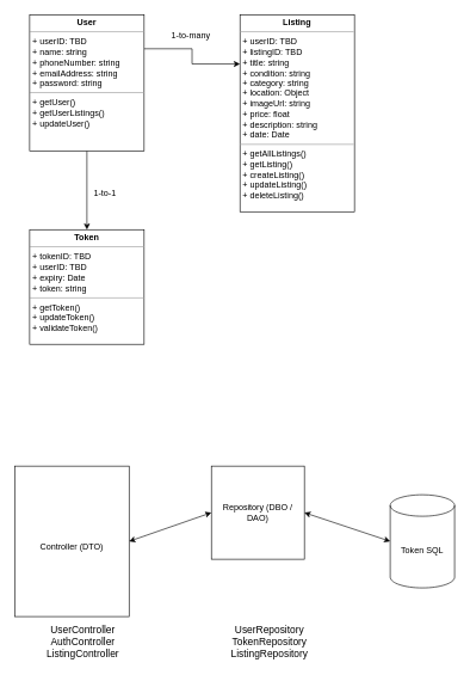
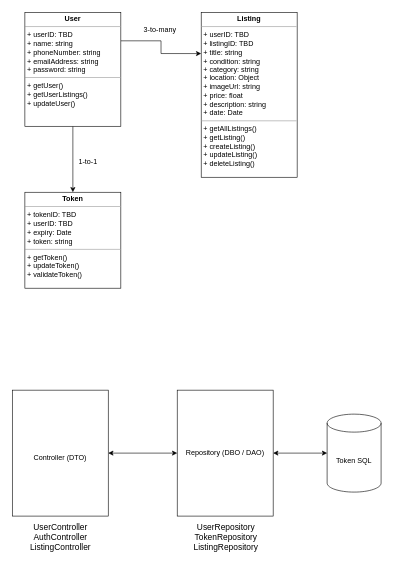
  <mxCell id="0" />
  <mxCell id="1" parent="0" />
  <mxCell id="2" style="edgeStyle=orthogonalEdgeStyle;rounded=0;orthogonalLoop=1;jettySize=auto;html=1;exitX=1;exitY=0.25;exitDx=0;exitDy=0;entryX=0;entryY=0.25;entryDx=0;entryDy=0;" edge="1" parent="1" source="4" target="5"><mxGeometry relative="1" as="geometry" /></mxCell>
  <mxCell id="3" style="edgeStyle=orthogonalEdgeStyle;rounded=0;orthogonalLoop=1;jettySize=auto;html=1;exitX=0.5;exitY=1;exitDx=0;exitDy=0;entryX=0.5;entryY=0;entryDx=0;entryDy=0;" edge="1" parent="1" source="4" target="6"><mxGeometry relative="1" as="geometry" /></mxCell>
  <mxCell id="4" value="&lt;p style=&quot;margin: 0px ; margin-top: 4px ; text-align: center&quot;&gt;&lt;b&gt;User&lt;/b&gt;&lt;/p&gt;&lt;hr size=&quot;1&quot;&gt;&lt;p style=&quot;margin: 0px ; margin-left: 4px&quot;&gt;+ userID: TBD&lt;/p&gt;&lt;p style=&quot;margin: 0px ; margin-left: 4px&quot;&gt;+ name: string&lt;/p&gt;&lt;p style=&quot;margin: 0px ; margin-left: 4px&quot;&gt;+ phoneNumber: string&lt;/p&gt;&lt;p style=&quot;margin: 0px ; margin-left: 4px&quot;&gt;+ emailAddress: string&lt;/p&gt;&lt;p style=&quot;margin: 0px ; margin-left: 4px&quot;&gt;+ password: string&lt;/p&gt;&lt;hr size=&quot;1&quot;&gt;&lt;p style=&quot;margin: 0px ; margin-left: 4px&quot;&gt;+ getUser()&lt;/p&gt;&lt;p style=&quot;margin: 0px ; margin-left: 4px&quot;&gt;+ getUserListings()&lt;/p&gt;&lt;p style=&quot;margin: 0px ; margin-left: 4px&quot;&gt;+ updateUser()&lt;/p&gt;" style="verticalAlign=top;align=left;overflow=fill;fontSize=12;fontFamily=Helvetica;html=1;" vertex="1" parent="1"><mxGeometry x="41" y="20" width="160" height="190" as="geometry" /></mxCell>
  <mxCell id="5" value="&lt;p style=&quot;margin: 0px ; margin-top: 4px ; text-align: center&quot;&gt;&lt;b&gt;Listing&lt;/b&gt;&lt;/p&gt;&lt;hr size=&quot;1&quot;&gt;&lt;p style=&quot;margin: 0px ; margin-left: 4px&quot;&gt;+ userID: TBD&lt;/p&gt;&lt;p style=&quot;margin: 0px ; margin-left: 4px&quot;&gt;+ listingID: TBD&lt;br&gt;&lt;/p&gt;&lt;p style=&quot;margin: 0px ; margin-left: 4px&quot;&gt;+ title: string&lt;/p&gt;&lt;p style=&quot;margin: 0px ; margin-left: 4px&quot;&gt;+ condition: string&lt;/p&gt;&lt;p style=&quot;margin: 0px ; margin-left: 4px&quot;&gt;+ category: string&lt;/p&gt;&lt;p style=&quot;margin: 0px ; margin-left: 4px&quot;&gt;+ location: Object&lt;/p&gt;&lt;p style=&quot;margin: 0px ; margin-left: 4px&quot;&gt;+ imageUrl: string&lt;/p&gt;&lt;p style=&quot;margin: 0px ; margin-left: 4px&quot;&gt;+ price: float&lt;/p&gt;&lt;p style=&quot;margin: 0px ; margin-left: 4px&quot;&gt;+ description: string&lt;/p&gt;&lt;p style=&quot;margin: 0px ; margin-left: 4px&quot;&gt;+ date: Date&lt;/p&gt;&lt;hr size=&quot;1&quot;&gt;&lt;p style=&quot;margin: 0px ; margin-left: 4px&quot;&gt;+ getAllListings()&lt;br&gt;&lt;/p&gt;&lt;p style=&quot;margin: 0px ; margin-left: 4px&quot;&gt;+ getListing()&lt;/p&gt;&lt;p style=&quot;margin: 0px ; margin-left: 4px&quot;&gt;+ createListing()&lt;/p&gt;&lt;p style=&quot;margin: 0px ; margin-left: 4px&quot;&gt;+ updateListing()&lt;/p&gt;&lt;p style=&quot;margin: 0px ; margin-left: 4px&quot;&gt;+ deleteListing()&lt;/p&gt;" style="verticalAlign=top;align=left;overflow=fill;fontSize=12;fontFamily=Helvetica;html=1;" vertex="1" parent="1"><mxGeometry x="335" y="20" width="160" height="275" as="geometry" /></mxCell>
  <mxCell id="6" value="&lt;p style=&quot;margin: 0px ; margin-top: 4px ; text-align: center&quot;&gt;&lt;b&gt;Token&lt;/b&gt;&lt;/p&gt;&lt;hr size=&quot;1&quot;&gt;&lt;p style=&quot;margin: 0px ; margin-left: 4px&quot;&gt;+ tokenID: TBD&lt;/p&gt;&lt;p style=&quot;margin: 0px ; margin-left: 4px&quot;&gt;+ userID: TBD&lt;/p&gt;&lt;p style=&quot;margin: 0px ; margin-left: 4px&quot;&gt;+ expiry: Date&lt;/p&gt;&lt;p style=&quot;margin: 0px ; margin-left: 4px&quot;&gt;+ token: string&lt;/p&gt;&lt;hr size=&quot;1&quot;&gt;&lt;p style=&quot;margin: 0px ; margin-left: 4px&quot;&gt;+ getToken()&lt;/p&gt;&lt;p style=&quot;margin: 0px ; margin-left: 4px&quot;&gt;+ updateToken()&lt;/p&gt;&lt;p style=&quot;margin: 0px ; margin-left: 4px&quot;&gt;+ validateToken()&lt;/p&gt;" style="verticalAlign=top;align=left;overflow=fill;fontSize=12;fontFamily=Helvetica;html=1;" vertex="1" parent="1"><mxGeometry x="41" y="320" width="160" height="160" as="geometry" /></mxCell>
- <mxCell id="7" value="1-to-many" style="text;html=1;align=center;verticalAlign=middle;resizable=0;points=[];autosize=1;strokeColor=none;fillColor=none;" vertex="1" parent="1"><mxGeometry x="231" y="40" width="70" height="20" as="geometry" /></mxCell>
+ <mxCell id="7" value="3-to-many" style="text;html=1;align=center;verticalAlign=middle;resizable=0;points=[];autosize=1;strokeColor=none;fillColor=none;" vertex="1" parent="1"><mxGeometry x="231" y="40" width="70" height="20" as="geometry" /></mxCell>
  <mxCell id="8" value="1-to-1" style="text;html=1;align=center;verticalAlign=middle;resizable=0;points=[];autosize=1;strokeColor=none;fillColor=none;" vertex="1" parent="1"><mxGeometry x="121" y="260" width="50" height="20" as="geometry" /></mxCell>
  <mxCell id="9" value="&lt;br&gt;Controller (DTO)" style="rounded=0;whiteSpace=wrap;html=1;" vertex="1" parent="1"><mxGeometry x="20" y="650" width="160" height="210" as="geometry" /></mxCell>
- <mxCell id="10" value="Repository (DBO / DAO)" style="rounded=0;whiteSpace=wrap;html=1;" vertex="1" parent="1"><mxGeometry x="295" y="650" width="130" height="130" as="geometry" /></mxCell>
+ <mxCell id="10" value="Repository (DBO / DAO)" style="rounded=0;whiteSpace=wrap;html=1;" vertex="1" parent="1"><mxGeometry x="295" y="650" width="160" height="210" as="geometry" /></mxCell>
  <mxCell id="11" value="Token SQL" style="shape=cylinder3;whiteSpace=wrap;html=1;boundedLbl=1;backgroundOutline=1;size=15;" vertex="1" parent="1"><mxGeometry x="545" y="690" width="90" height="130" as="geometry" /></mxCell>
  <mxCell id="12" value="" style="endArrow=classic;startArrow=classic;html=1;rounded=0;entryX=0;entryY=0.5;entryDx=0;entryDy=0;entryPerimeter=0;exitX=1;exitY=0.5;exitDx=0;exitDy=0;" edge="1" parent="1" source="10" target="11"><mxGeometry width="50" height="50" relative="1" as="geometry"><mxPoint x="305" y="840" as="sourcePoint" /><mxPoint x="355" y="790" as="targetPoint" /></mxGeometry></mxCell>
  <mxCell id="13" value="" style="endArrow=classic;startArrow=classic;html=1;rounded=0;exitX=1;exitY=0.5;exitDx=0;exitDy=0;entryX=0;entryY=0.5;entryDx=0;entryDy=0;" edge="1" parent="1" source="9" target="10"><mxGeometry width="50" height="50" relative="1" as="geometry"><mxPoint x="305" y="840" as="sourcePoint" /><mxPoint x="355" y="790" as="targetPoint" /></mxGeometry></mxCell>
- <mxCell id="14" value="&lt;font style=&quot;font-size: 14px&quot;&gt;UserController&lt;br&gt;AuthController&lt;br&gt;ListingController&lt;/font&gt;" style="text;html=1;align=center;verticalAlign=middle;resizable=0;points=[];autosize=1;strokeColor=none;fillColor=none;" vertex="1" parent="1"><mxGeometry x="55" y="870" width="120" height="50" as="geometry" /></mxCell>
+ <mxCell id="14" value="&lt;font style=&quot;font-size: 14px&quot;&gt;UserController&lt;br&gt;AuthController&lt;br&gt;ListingController&lt;/font&gt;" style="text;html=1;align=center;verticalAlign=middle;resizable=0;points=[];autosize=1;strokeColor=none;fillColor=none;" vertex="1" parent="1"><mxGeometry x="40" y="870" width="120" height="50" as="geometry" /></mxCell>
  <mxCell id="15" value="&lt;font style=&quot;font-size: 14px&quot;&gt;UserRepository&lt;br&gt;TokenRepository&lt;br&gt;ListingRepository&lt;/font&gt;" style="text;html=1;align=center;verticalAlign=middle;resizable=0;points=[];autosize=1;strokeColor=none;fillColor=none;" vertex="1" parent="1"><mxGeometry x="316" y="870" width="120" height="50" as="geometry" /></mxCell>
